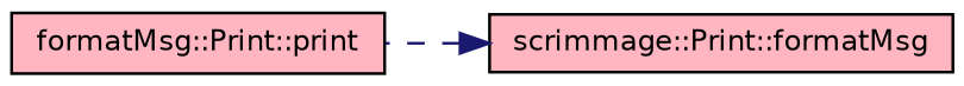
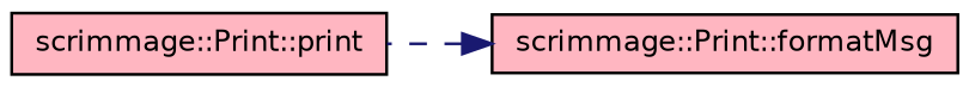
  digraph {
    rankdir=RL
    node [color=black fillcolor=lightpink fontname=Helvetica fontsize=10 shape=record style=filled]
    n1 [fontcolor=black height=0.2 label="scrimmage::Print::formatMsg" width=0.4]
-   n2 [height=0.2 label="formatMsg::Print::print" width=0.4]
+   n2 [height=0.2 label="scrimmage::Print::print" width=0.4]
    n1 -> n2 [color=midnightblue dir=back fontname=Helvetica fontsize=10 labelfontname=Helvetica labelfontsize=10 style=dashed]
  }
